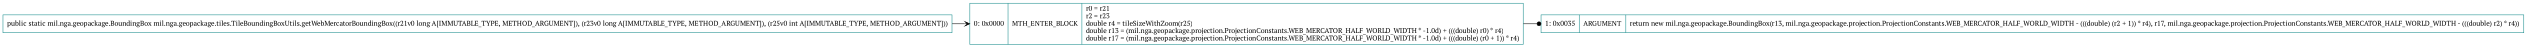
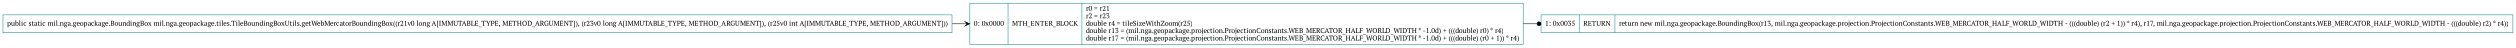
  digraph {
    rankdir=LR
    fontname="PT Serif"
    node [shape=record color=teal fontname="PT Serif"]
    edge [style=solid fontname="PT Serif"]
    n1 [label="{0\:\ 0x0000|MTH_ENTER_BLOCK\l|r0 = r21\lr2 = r23\ldouble r4 = tileSizeWithZoom(r25)\ldouble r13 = (mil.nga.geopackage.projection.ProjectionConstants.WEB_MERCATOR_HALF_WORLD_WIDTH * \-1.0d) + (((double) r0) * r4)\ldouble r17 = (mil.nga.geopackage.projection.ProjectionConstants.WEB_MERCATOR_HALF_WORLD_WIDTH * \-1.0d) + (((double) (r0 + 1)) * r4)\l}"]
-   n2 [label="{1\:\ 0x0035|ARGUMENT\l|return new mil.nga.geopackage.BoundingBox(r13, mil.nga.geopackage.projection.ProjectionConstants.WEB_MERCATOR_HALF_WORLD_WIDTH \- (((double) (r2 + 1)) * r4), r17, mil.nga.geopackage.projection.ProjectionConstants.WEB_MERCATOR_HALF_WORLD_WIDTH \- (((double) r2) * r4))\l}"]
+   n2 [label="{1\:\ 0x0035|RETURN\l|return new mil.nga.geopackage.BoundingBox(r13, mil.nga.geopackage.projection.ProjectionConstants.WEB_MERCATOR_HALF_WORLD_WIDTH \- (((double) (r2 + 1)) * r4), r17, mil.nga.geopackage.projection.ProjectionConstants.WEB_MERCATOR_HALF_WORLD_WIDTH \- (((double) r2) * r4))\l}"]
    n3 [label="{public static mil.nga.geopackage.BoundingBox mil.nga.geopackage.tiles.TileBoundingBoxUtils.getWebMercatorBoundingBox((r21v0 long A[IMMUTABLE_TYPE, METHOD_ARGUMENT]), (r23v0 long A[IMMUTABLE_TYPE, METHOD_ARGUMENT]), (r25v0 int A[IMMUTABLE_TYPE, METHOD_ARGUMENT])) }"]
    n1 -> n2 [arrowhead=dot]
    n3 -> n1 [arrowhead=vee]
  }
